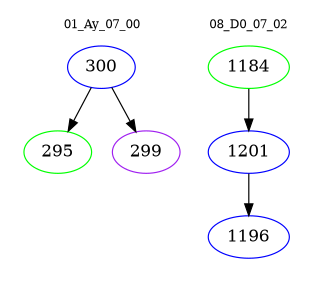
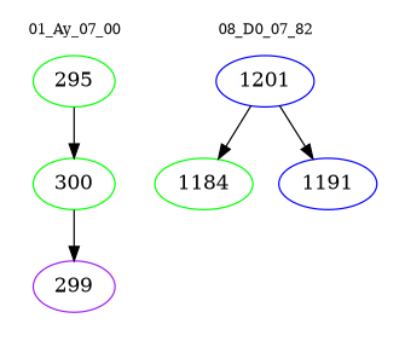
  digraph {
    node [color=blue]
    edge [color=black]
-   n1 [label=300]
+   n1 [color=green label=300]
    n2 [color=green label=295]
    n3 [color=purple label=299]
    n4 [label=1201]
    n5 [color=green label=1184]
-   n6 [label=1196]
+   n6 [label=1191]
    subgraph cluster_1 {
      color=white
      fontsize=10
      label="01_Ay_07_00"
      n1
      n2
      n3
    }
    subgraph cluster_2 {
      color=white
      fontsize=10
-     label="08_D0_07_02"
+     label="08_D0_07_82"
      n4
      n5
      n6
    }
-   n1 -> n2
+   n2 -> n1
    n1 -> n3
-   n5 -> n4
+   n4 -> n5
    n4 -> n6
  }
